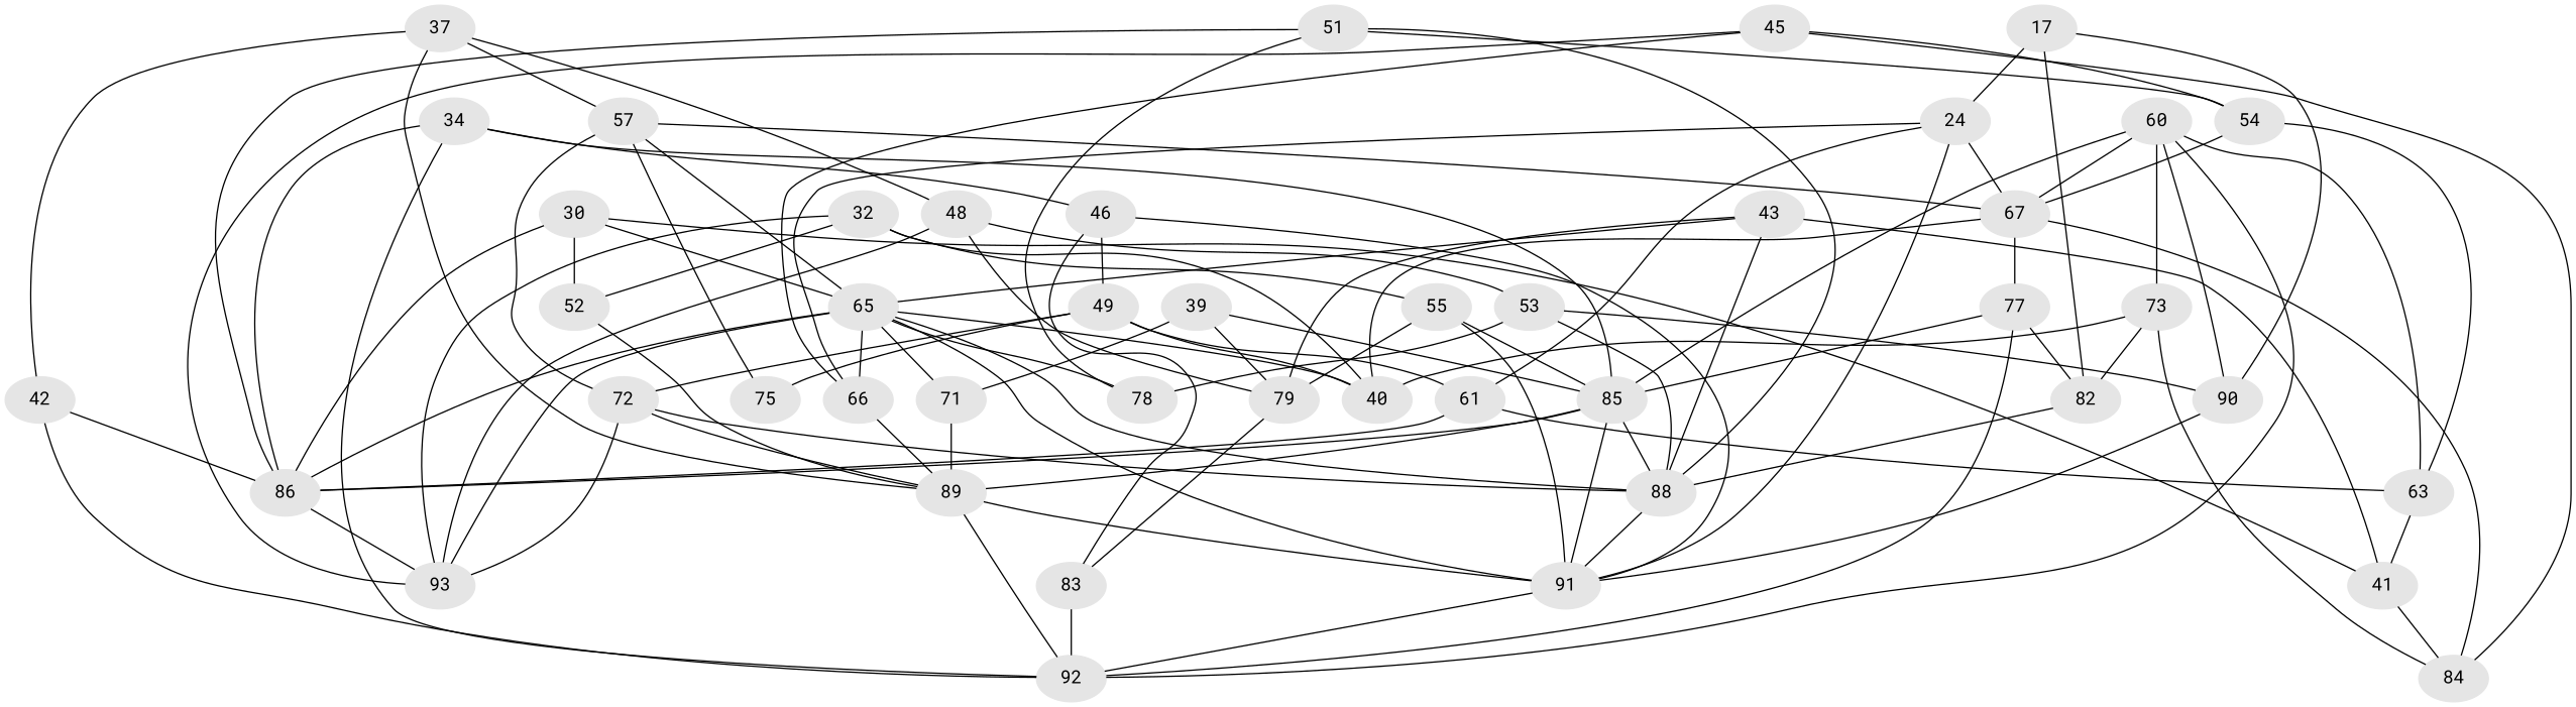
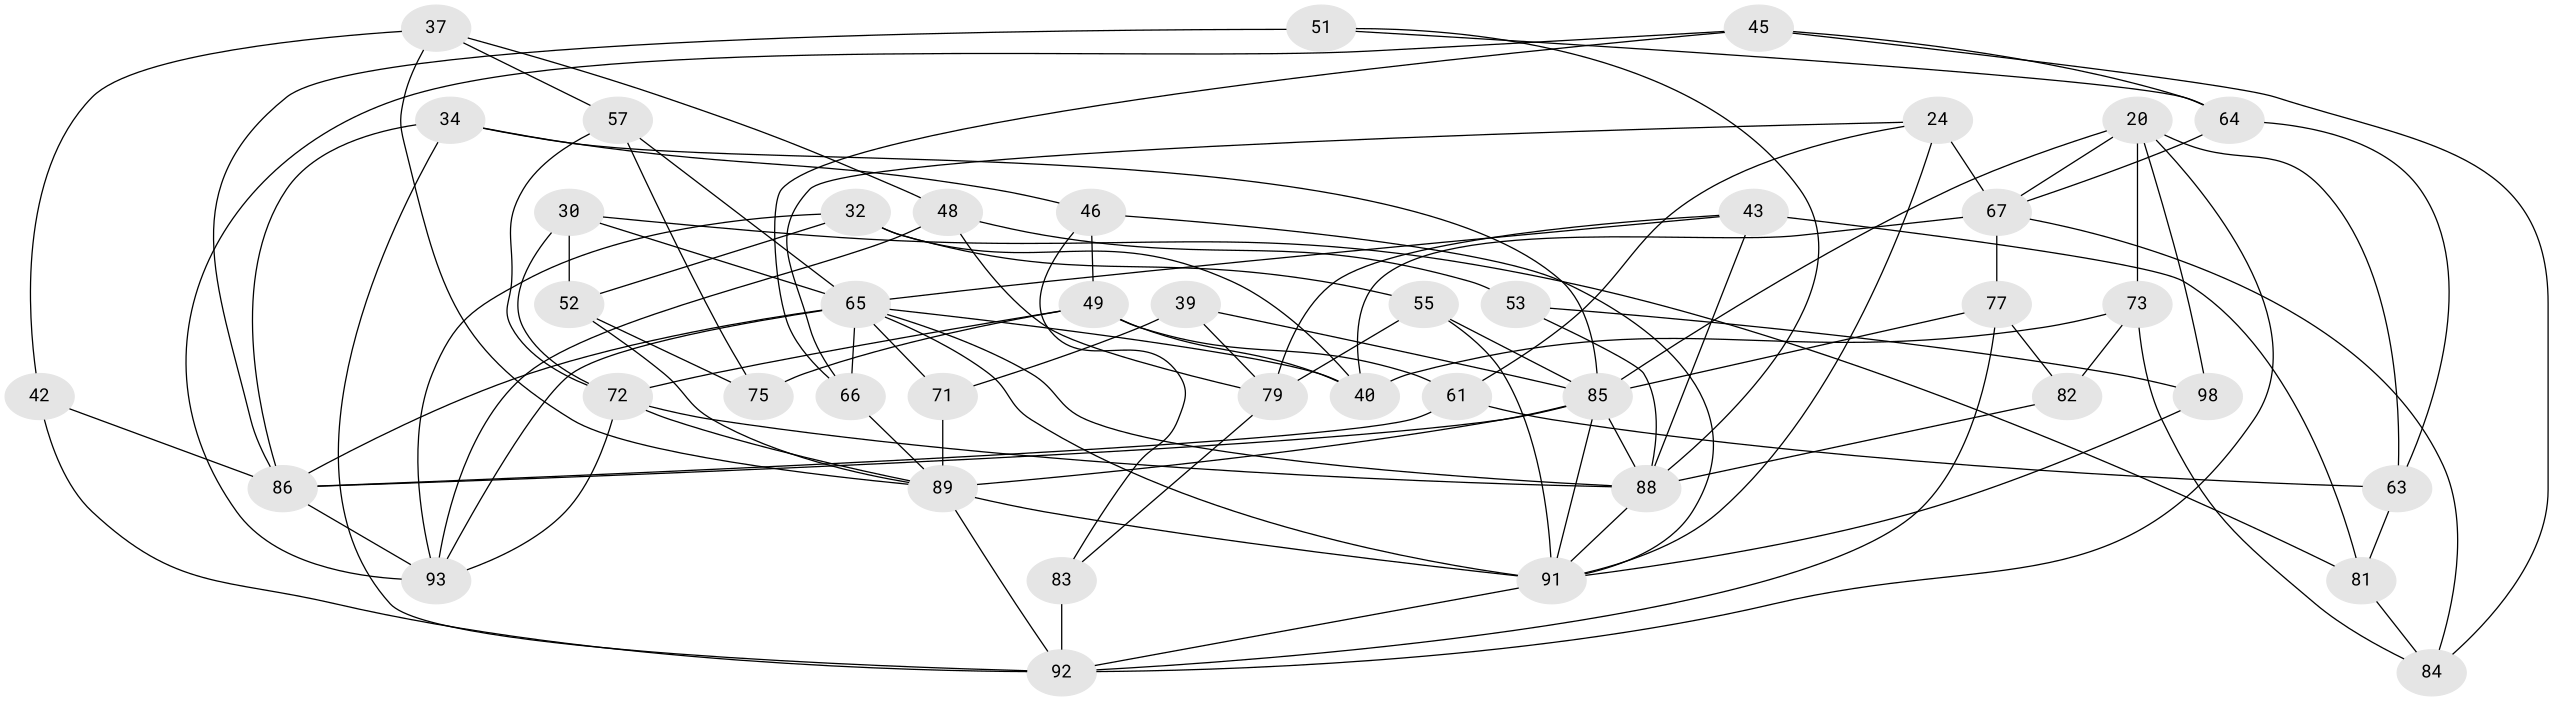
  graph {
    fontname="Roboto Mono"
    node [color=gray90 fontname="Roboto Mono" style=filled]
    edge [fontname="Roboto Mono"]
    24 [super="+15"]
    61
    66
    67 [super="+23+48"]
    91 [super="+68"]
-   17
    82
-   90
+   90 [label=98]
    88 [super="+4+36+6+87"]
    86 [super="+5+7+70"]
    63
    89 [super="+18"]
    n13 [label=40 super="+31"]
    84
    77
    92 [super="+64"]
    30
    52
    65 [super="+16+21+26+35+56"]
    72 [super="+13+62"]
-   81 [label=41]
+   81
    75
    93 [super="+44"]
    71
-   78 [super="+74"]
    32
    55
    85 [super="+59+27"]
    79 [super="+40"]
    34
    46
    49 [super="+33"]
    83 [super="+69"]
    37
    42
    n36 [label=48]
    57 [super="+38"]
    53
    39
    n40 [label=43 super="+14"]
    45
-   54
+   54 [label=64]
    51
-   60 [super="+58+50"]
+   60 [super="+58+50" label=20]
    73 [super="+9"]
    24 -- 61
    24 -- 66
    24 -- 67
    24 -- 91
    61 -- 86
    61 -- 63
    66 -- 89
    67 -- n13
    67 -- 84
    67 -- 77
    91 -- 92
-   17 -- 24 [weight=2]
-   17 -- 82
-   17 -- 90
    82 -- 88
    90 -- 91
    88 -- 91
    86 -- 93 [weight=2]
    63 -- 81
    89 -- 91
    89 -- 92 [weight=2]
    77 -- 82
    77 -- 92
    77 -- 85
    30 -- 52
    30 -- 65
-   30 -- 86
+   30 -- 72
    30 -- 81
    52 -- 89
+   52 -- 75
    65 -- 66
    65 -- 91 [weight=2]
    65 -- 88 [weight=3]
    65 -- 86 [weight=2]
    65 -- n13
    65 -- 93
    65 -- 71 [weight=2]
-   65 -- 78 [weight=4]
    72 -- 88 [weight=2]
    72 -- 89
    72 -- 93 [weight=2]
    81 -- 84
    71 -- 89
    32 -- n13
    32 -- 52
    32 -- 93
    32 -- 55
    55 -- 91
    55 -- 85
    55 -- 79
    85 -- 91
    85 -- 88
    85 -- 86
    85 -- 89 [weight=2]
    79 -- 83
    34 -- 86
    34 -- 92
    34 -- 85
    34 -- 46
    46 -- 91
    46 -- 49
    46 -- 83
    49 -- 61
    49 -- n13
    49 -- 72
    49 -- 75 [weight=2]
    83 -- 92 [weight=2]
    37 -- 89
    37 -- 42
    37 -- n36
    37 -- 57
    42 -- 86
    42 -- 92
    n36 -- 93
    n36 -- 79
    n36 -- 53
-   57 -- 67
    57 -- 65 [weight=2]
    57 -- 72
    57 -- 75
    53 -- 90
    53 -- 88
-   53 -- 78
    39 -- 71
    39 -- 85
    39 -- 79
    n40 -- 88 [weight=2]
    n40 -- 65
    n40 -- 81
    n40 -- 79 [weight=2]
    45 -- 66
    45 -- 84
    45 -- 93
    45 -- 54
    54 -- 67
    54 -- 63
    51 -- 88
    51 -- 86
-   51 -- 78
    51 -- 54
    60 -- 67 [weight=2]
    60 -- 90
    60 -- 63
    60 -- 92 [weight=2]
    60 -- 85 [weight=3]
    60 -- 73 [weight=2]
    73 -- 82
    73 -- n13 [weight=2]
    73 -- 84
  }
